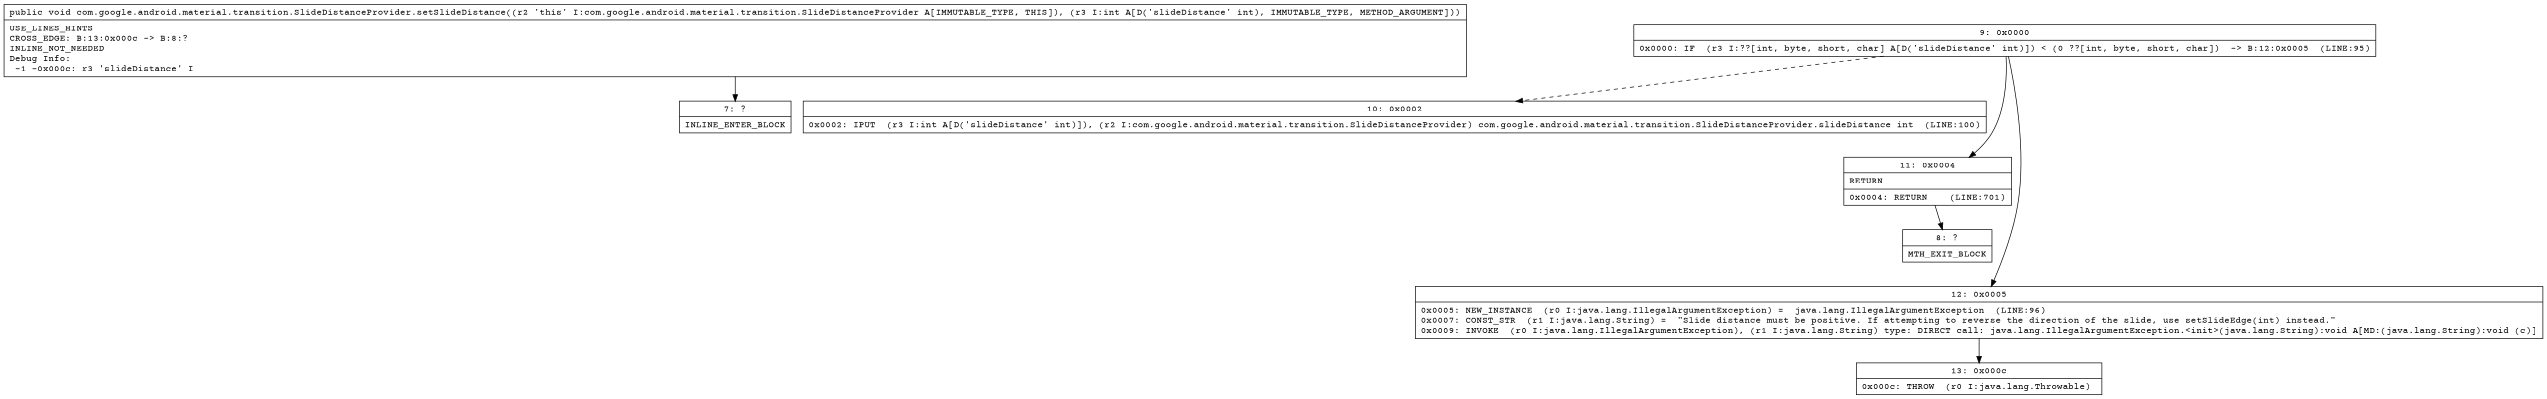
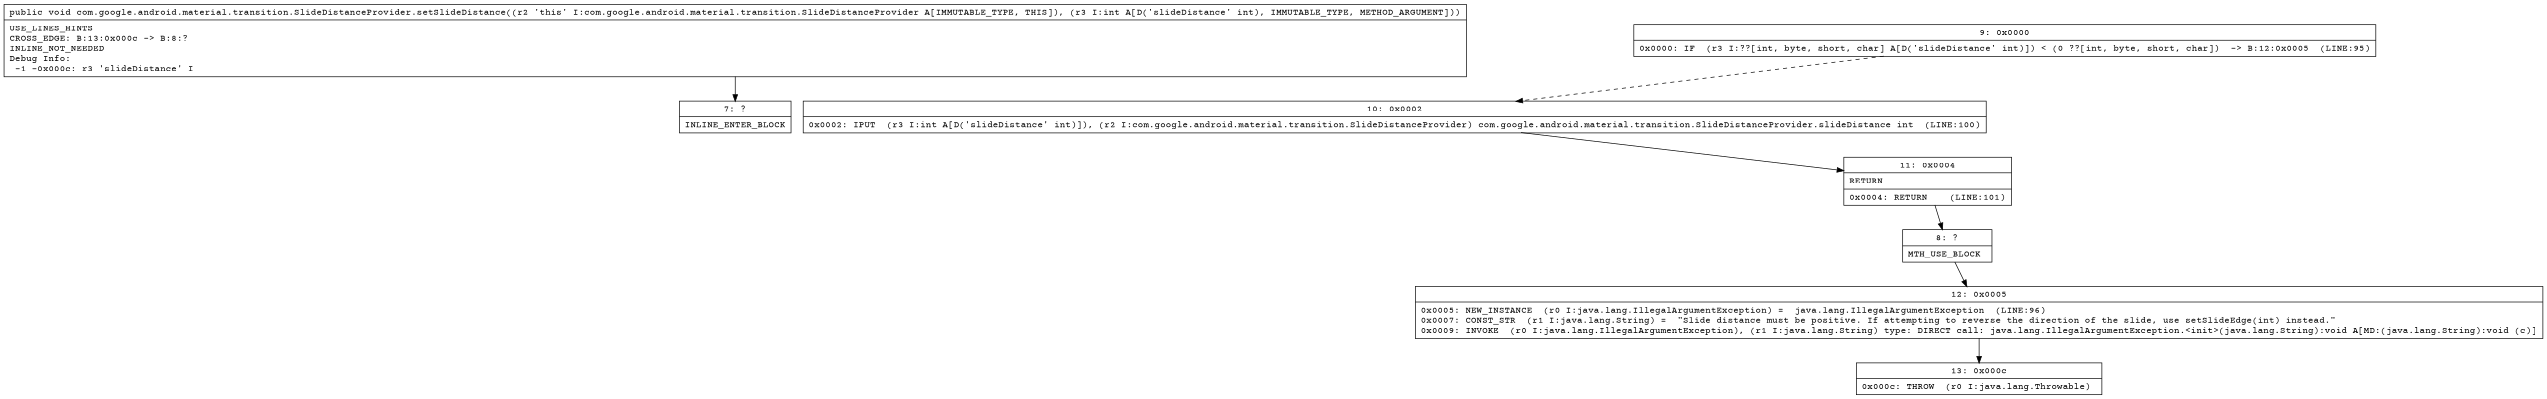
  digraph {
    fontname="Courier Prime"
    node [fontname="Courier Prime" shape=record]
    edge [fontname="Courier Prime"]
    n1 [label="{7\:\ ?|INLINE_ENTER_BLOCK\l}"]
    n2 [label="{9\:\ 0x0000|0x0000: IF  (r3 I:??[int, byte, short, char] A[D('slideDistance' int)]) \< (0 ??[int, byte, short, char])  \-\> B:12:0x0005  (LINE:95)\l}"]
    n3 [label="{10\:\ 0x0002|0x0002: IPUT  (r3 I:int A[D('slideDistance' int)]), (r2 I:com.google.android.material.transition.SlideDistanceProvider) com.google.android.material.transition.SlideDistanceProvider.slideDistance int  (LINE:100)\l}"]
    n4 [label="{12\:\ 0x0005|0x0005: NEW_INSTANCE  (r0 I:java.lang.IllegalArgumentException) =  java.lang.IllegalArgumentException  (LINE:96)\l0x0007: CONST_STR  (r1 I:java.lang.String) =  \"Slide distance must be positive. If attempting to reverse the direction of the slide, use setSlideEdge(int) instead.\" \l0x0009: INVOKE  (r0 I:java.lang.IllegalArgumentException), (r1 I:java.lang.String) type: DIRECT call: java.lang.IllegalArgumentException.\<init\>(java.lang.String):void A[MD:(java.lang.String):void (c)]\l}"]
-   n5 [label="{11\:\ 0x0004|RETURN\l|0x0004: RETURN    (LINE:701)\l}"]
+   n5 [label="{11\:\ 0x0004|RETURN\l|0x0004: RETURN    (LINE:101)\l}"]
    n6 [label="{13\:\ 0x000c|0x000c: THROW  (r0 I:java.lang.Throwable) \l}"]
-   n7 [label="{8\:\ ?|MTH_EXIT_BLOCK\l}"]
+   n7 [label="{8\:\ ?|MTH_USE_BLOCK\l}"]
    n8 [label="{public void com.google.android.material.transition.SlideDistanceProvider.setSlideDistance((r2 'this' I:com.google.android.material.transition.SlideDistanceProvider A[IMMUTABLE_TYPE, THIS]), (r3 I:int A[D('slideDistance' int), IMMUTABLE_TYPE, METHOD_ARGUMENT]))  | USE_LINES_HINTS\lCROSS_EDGE: B:13:0x000c \-\> B:8:?\lINLINE_NOT_NEEDED\lDebug Info:\l  \-1 \-0x000c: r3 'slideDistance' I\l}"]
    n2 -> n3 [style=dashed]
-   n2 -> n4
-   n2 -> n5
+   n7 -> n4
+   n3 -> n5
    n4 -> n6
    n5 -> n7
    n8 -> n1
  }
